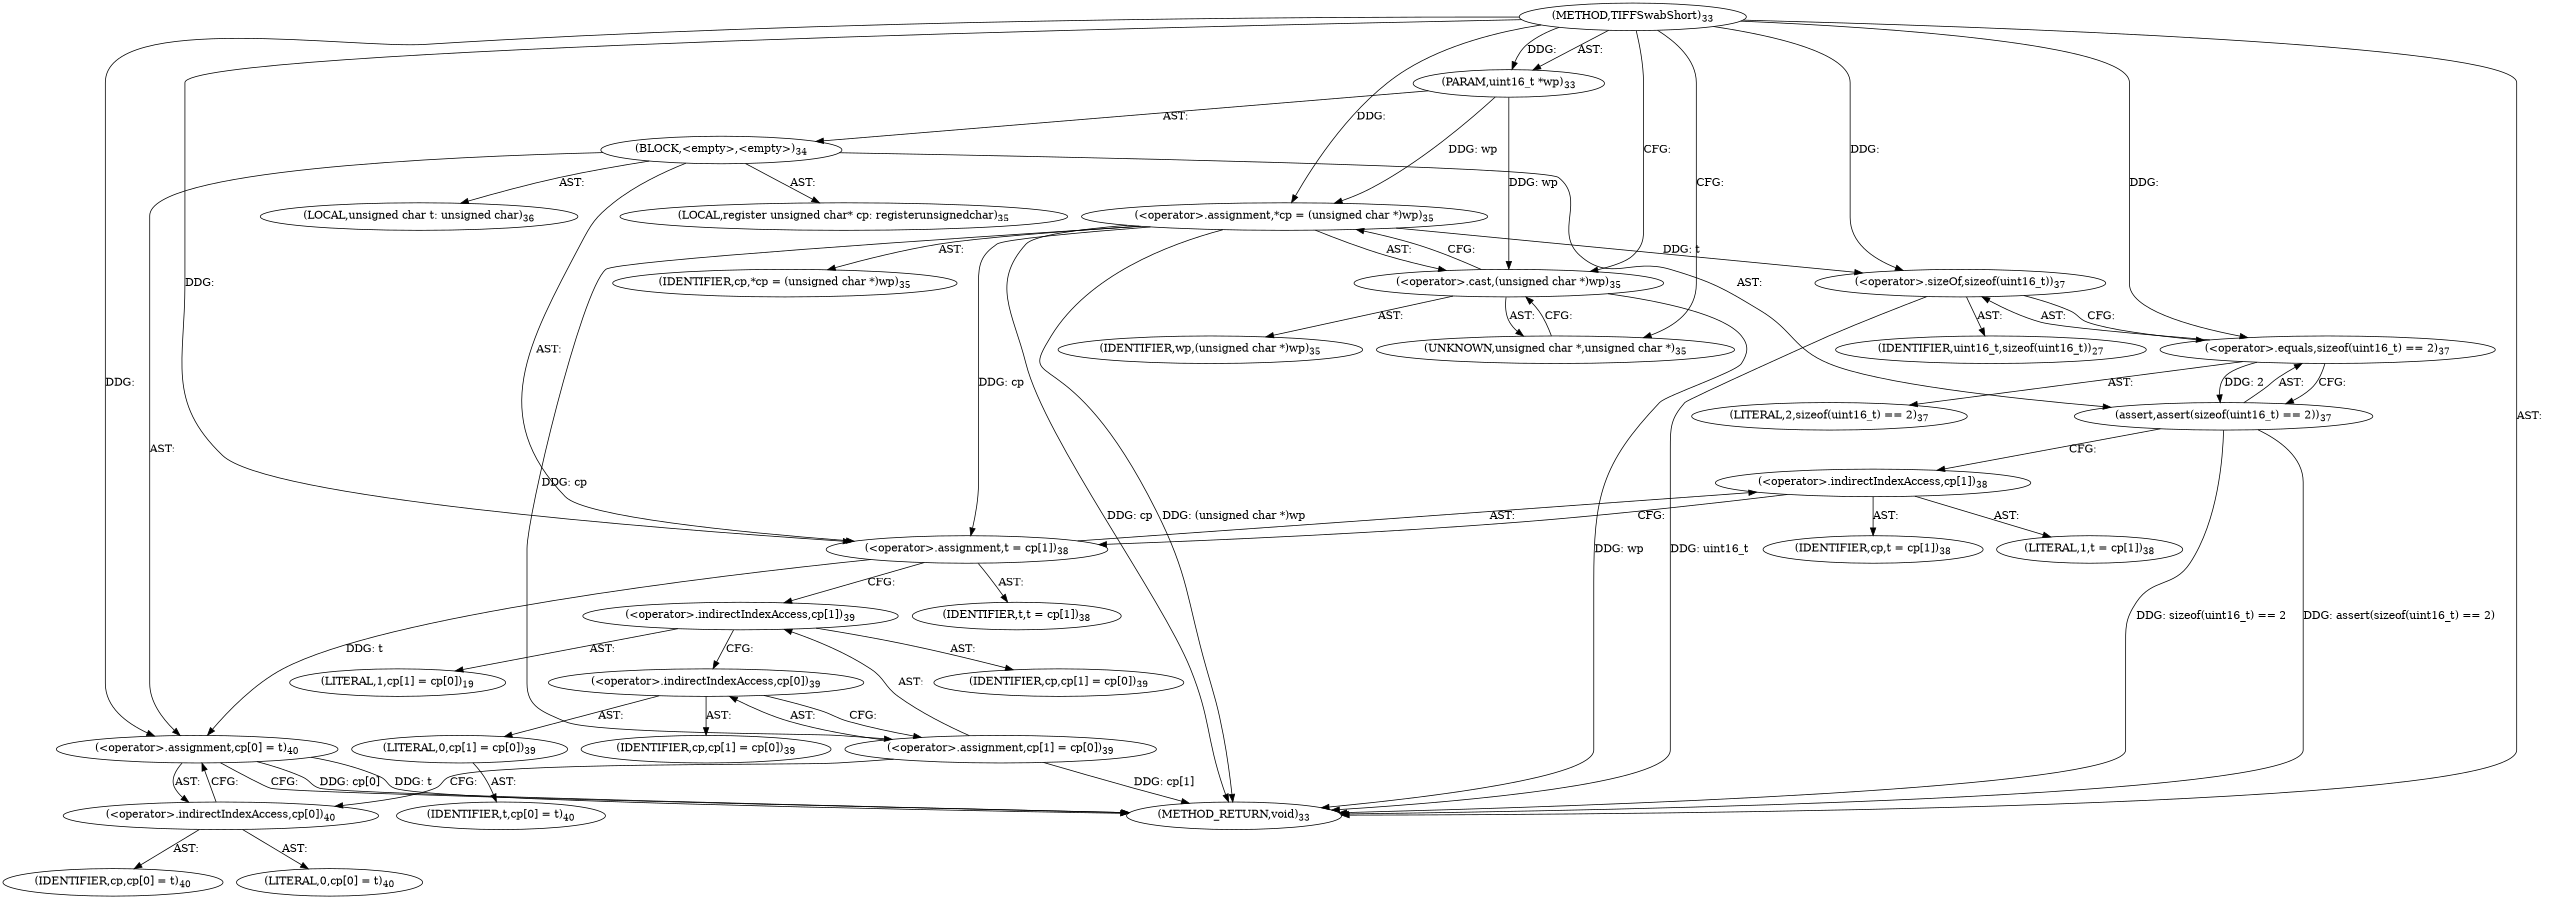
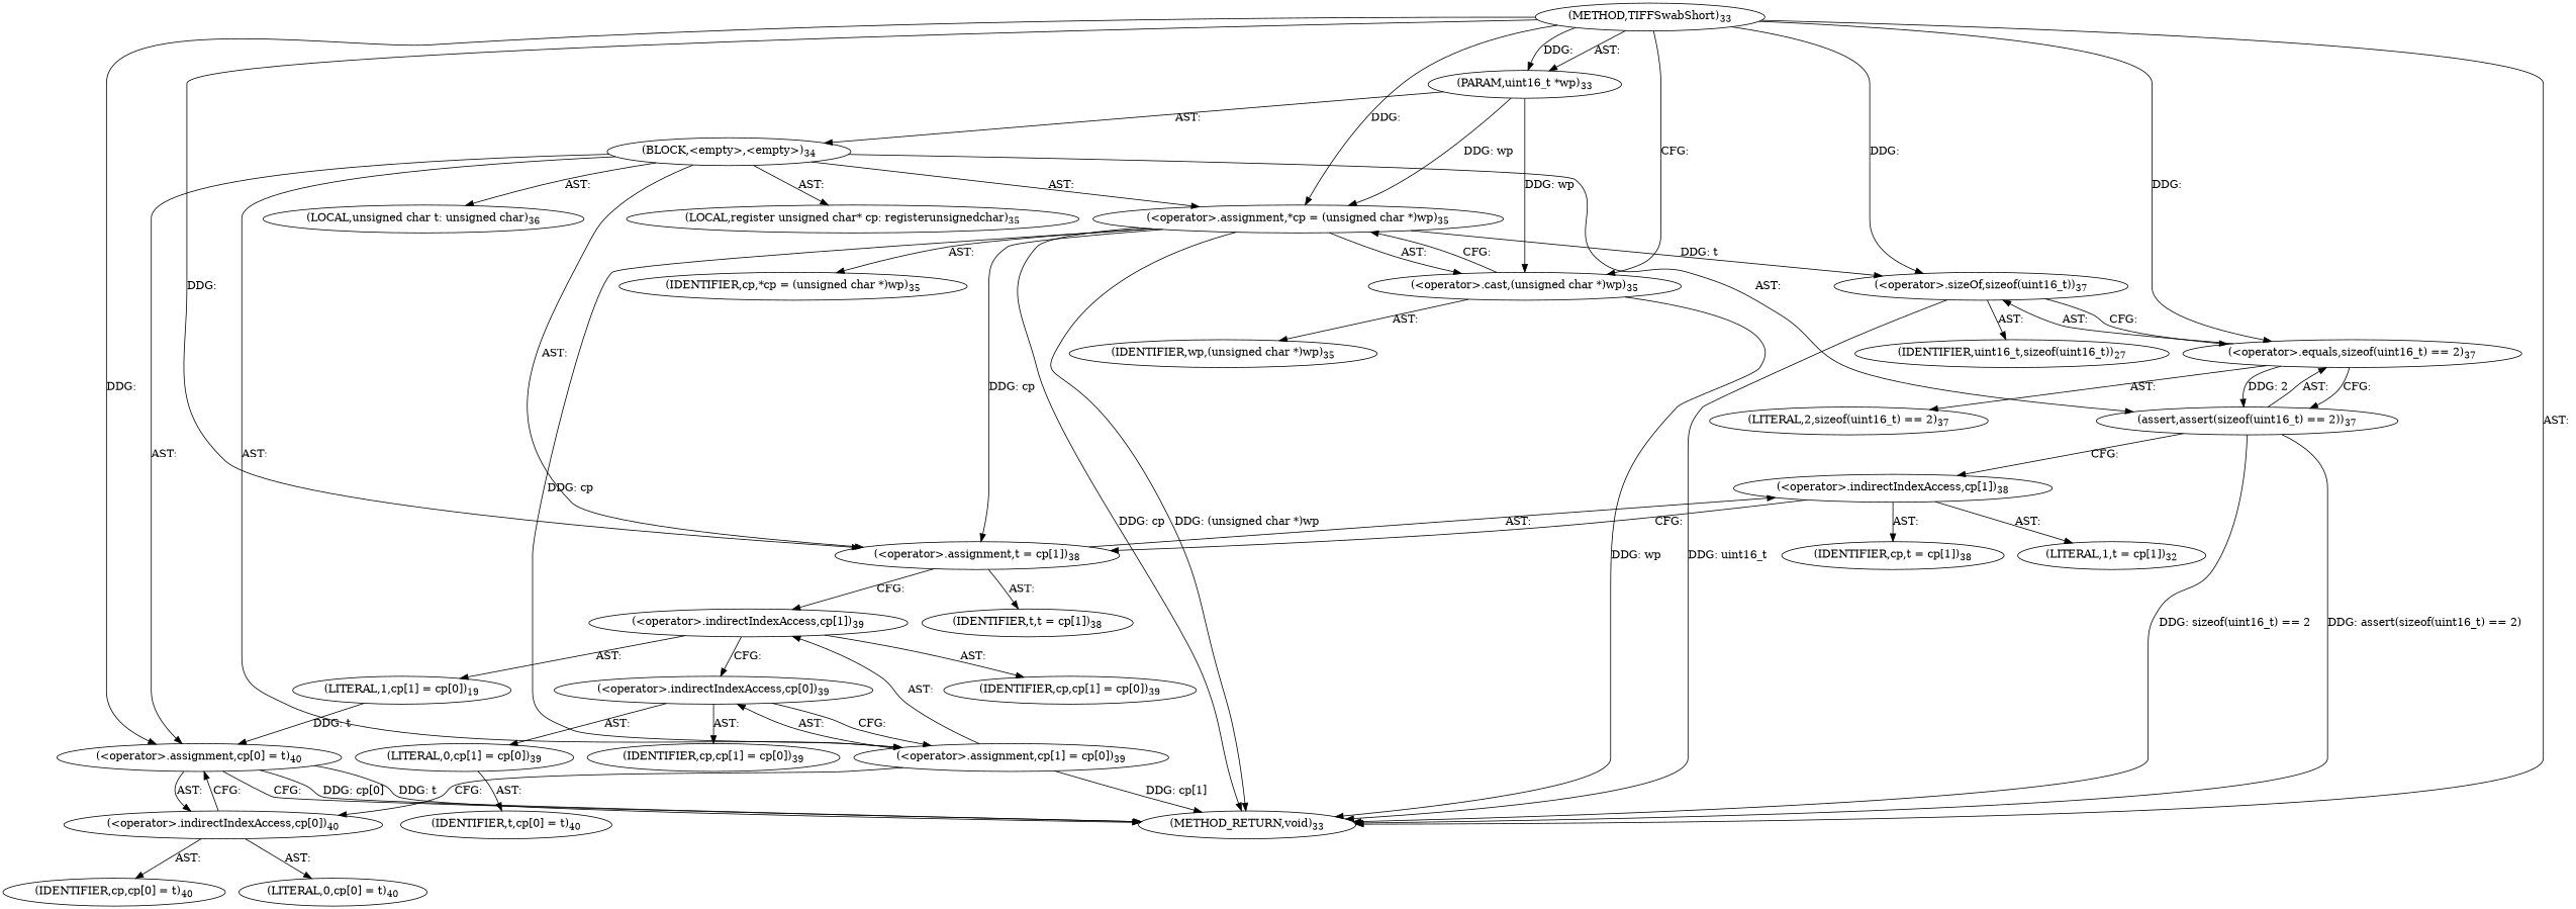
  digraph {
    n1 [label=<(METHOD,TIFFSwabShort)<SUB>33</SUB>>]
    n2 [label=<(PARAM,uint16_t *wp)<SUB>33</SUB>>]
    n3 [label=<(&lt;operator&gt;.assignment,*cp = (unsigned char *)wp)<SUB>35</SUB>>]
    n4 [label=<(&lt;operator&gt;.cast,(unsigned char *)wp)<SUB>35</SUB>>]
-   n5 [label=<(UNKNOWN,unsigned char *,unsigned char *)<SUB>35</SUB>>]
    n6 [label=<(&lt;operator&gt;.equals,sizeof(uint16_t) == 2)<SUB>37</SUB>>]
    n7 [label=<(&lt;operator&gt;.sizeOf,sizeof(uint16_t))<SUB>37</SUB>>]
    n8 [label=<(&lt;operator&gt;.assignment,t = cp[1])<SUB>38</SUB>>]
    n9 [label=<(&lt;operator&gt;.assignment,cp[0] = t)<SUB>40</SUB>>]
    n10 [label=<(METHOD_RETURN,void)<SUB>33</SUB>>]
    n11 [label=<(BLOCK,&lt;empty&gt;,&lt;empty&gt;)<SUB>34</SUB>>]
    n12 [label=<(LOCAL,register unsigned char* cp: registerunsignedchar)<SUB>35</SUB>>]
    n13 [label=<(LOCAL,unsigned char t: unsigned char)<SUB>36</SUB>>]
    n14 [label=<(assert,assert(sizeof(uint16_t) == 2))<SUB>37</SUB>>]
    n15 [label=<(&lt;operator&gt;.assignment,cp[1] = cp[0])<SUB>39</SUB>>]
    n16 [label=<(IDENTIFIER,cp,*cp = (unsigned char *)wp)<SUB>35</SUB>>]
    n17 [label=<(IDENTIFIER,wp,(unsigned char *)wp)<SUB>35</SUB>>]
    n18 [label=<(LITERAL,2,sizeof(uint16_t) == 2)<SUB>37</SUB>>]
    n19 [label=<(IDENTIFIER,uint16_t,sizeof(uint16_t))<SUB>27</SUB>>]
    n20 [label=<(&lt;operator&gt;.indirectIndexAccess,cp[1])<SUB>38</SUB>>]
    n21 [label=<(IDENTIFIER,t,t = cp[1])<SUB>38</SUB>>]
    n22 [label=<(&lt;operator&gt;.indirectIndexAccess,cp[1])<SUB>39</SUB>>]
    n23 [label=<(&lt;operator&gt;.indirectIndexAccess,cp[0])<SUB>40</SUB>>]
    n24 [label=<(&lt;operator&gt;.indirectIndexAccess,cp[0])<SUB>39</SUB>>]
    n25 [label=<(IDENTIFIER,cp,t = cp[1])<SUB>38</SUB>>]
-   n26 [label=<(LITERAL,1,t = cp[1])<SUB>38</SUB>>]
+   n26 [label=<(LITERAL,1,t = cp[1])<SUB>32</SUB>>]
    n27 [label=<(IDENTIFIER,cp,cp[1] = cp[0])<SUB>39</SUB>>]
    n28 [label=<(LITERAL,1,cp[1] = cp[0])<SUB>19</SUB>>]
    n29 [label=<(IDENTIFIER,cp,cp[1] = cp[0])<SUB>39</SUB>>]
    n30 [label=<(LITERAL,0,cp[1] = cp[0])<SUB>39</SUB>>]
    n31 [label=<(IDENTIFIER,cp,cp[0] = t)<SUB>40</SUB>>]
    n32 [label=<(LITERAL,0,cp[0] = t)<SUB>40</SUB>>]
    n33 [label=<(IDENTIFIER,t,cp[0] = t)<SUB>40</SUB>>]
    n1 -> n2 [label="AST: "]
    n1 -> n2 [label="DDG: "]
    n1 -> n3 [label="DDG: "]
    n1 -> n4 [label="CFG: "]
-   n1 -> n5 [label="CFG: "]
    n1 -> n6 [label="DDG: "]
    n1 -> n7 [label="DDG: "]
    n1 -> n8 [label="DDG: "]
    n1 -> n9 [label="DDG: "]
    n1 -> n10 [label="AST: "]
    n2 -> n3 [label="DDG: wp"]
    n2 -> n4 [label="DDG: wp"]
    n2 -> n11 [label="AST: "]
    n3 -> n4 [label="AST: "]
    n3 -> n7 [label="DDG: t"]
    n3 -> n8 [label="DDG: cp"]
    n3 -> n10 [label="DDG: cp"]
    n3 -> n10 [label="DDG: (unsigned char *)wp"]
    n3 -> n15 [label="DDG: cp"]
    n3 -> n16 [label="AST: "]
    n4 -> n3 [label="CFG: "]
-   n4 -> n5 [label="AST: "]
    n4 -> n10 [label="DDG: wp"]
    n4 -> n17 [label="AST: "]
-   n5 -> n4 [label="CFG: "]
    n6 -> n7 [label="AST: "]
    n6 -> n14 [label="CFG: "]
    n6 -> n14 [label="DDG: 2"]
    n6 -> n18 [label="AST: "]
    n7 -> n6 [label="CFG: "]
    n7 -> n10 [label="DDG: uint16_t"]
    n7 -> n19 [label="AST: "]
-   n8 -> n9 [label="DDG: t"]
+   n28 -> n9 [label="DDG: t"]
    n8 -> n20 [label="AST: "]
    n8 -> n21 [label="AST: "]
    n8 -> n22 [label="CFG: "]
    n9 -> n10 [label="CFG: "]
    n9 -> n10 [label="DDG: cp[0]"]
    n9 -> n10 [label="DDG: t"]
    n9 -> n23 [label="AST: "]
+   n11 -> n3 [label="AST: "]
    n11 -> n8 [label="AST: "]
    n11 -> n9 [label="AST: "]
    n11 -> n12 [label="AST: "]
    n11 -> n13 [label="AST: "]
    n11 -> n14 [label="AST: "]
+   n11 -> n15 [label="AST: "]
    n14 -> n6 [label="AST: "]
    n14 -> n10 [label="DDG: sizeof(uint16_t) == 2"]
    n14 -> n10 [label="DDG: assert(sizeof(uint16_t) == 2)"]
    n14 -> n20 [label="CFG: "]
    n15 -> n10 [label="DDG: cp[1]"]
    n15 -> n22 [label="AST: "]
    n15 -> n23 [label="CFG: "]
    n15 -> n24 [label="AST: "]
    n20 -> n8 [label="CFG: "]
    n20 -> n25 [label="AST: "]
    n20 -> n26 [label="AST: "]
    n22 -> n24 [label="CFG: "]
    n22 -> n27 [label="AST: "]
    n22 -> n28 [label="AST: "]
    n23 -> n9 [label="CFG: "]
    n23 -> n31 [label="AST: "]
    n23 -> n32 [label="AST: "]
    n24 -> n15 [label="CFG: "]
    n24 -> n29 [label="AST: "]
    n24 -> n30 [label="AST: "]
    n30 -> n33 [label="AST: "]
  }
